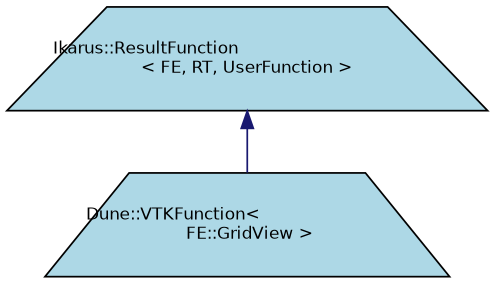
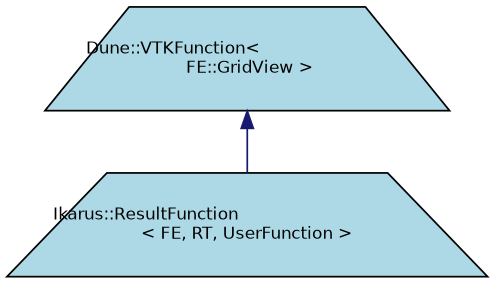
  digraph {
    node [color=black fillcolor=lightblue fontname=Helvetica fontsize=10 shape=trapezium style=filled]
    n1 [fontcolor=black height=0.2 label="Ikarus::ResultFunction\l\< FE, RT, UserFunction \>" width=0.4]
    n2 [height=0.2 label="Dune::VTKFunction\<\l FE::GridView \>" width=0.4]
-   n1 -> n2 [color=midnightblue dir=back fontname=Helvetica fontsize=10 labelfontname=Helvetica labelfontsize=10 style=solid]
+   n2 -> n1 [color=midnightblue dir=back fontname=Helvetica fontsize=10 labelfontname=Helvetica labelfontsize=10 style=solid]
  }
